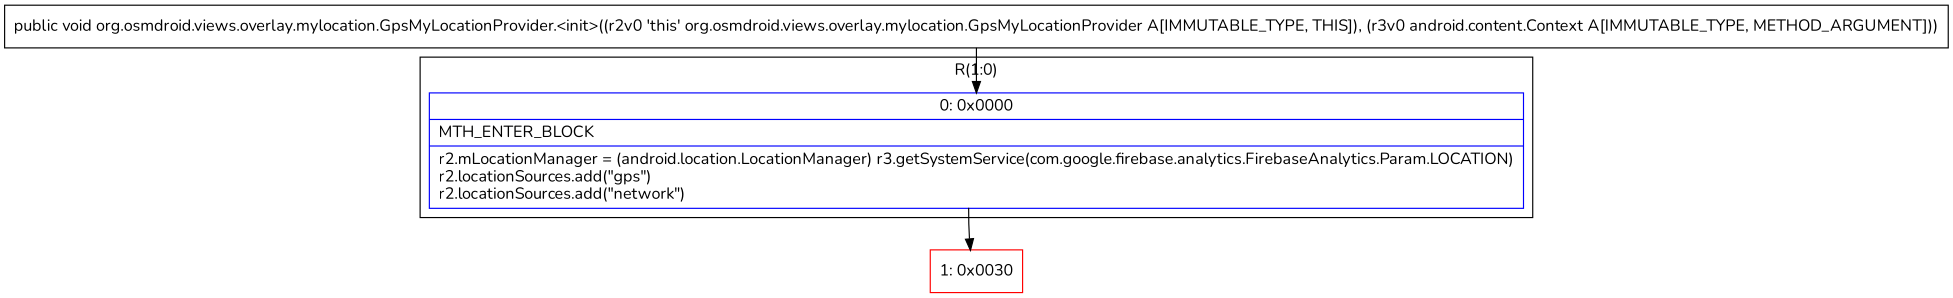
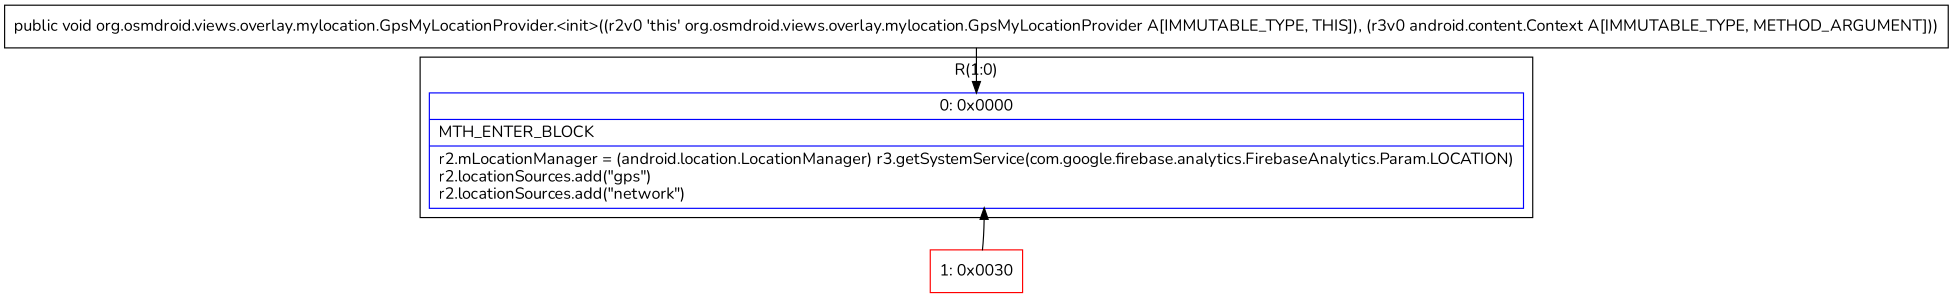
  digraph {
    fontname=Nunito
    node [shape=record fontname=Nunito]
    edge [fontname=Nunito]
    n1 [color=blue label="{0\:\ 0x0000|MTH_ENTER_BLOCK\l|r2.mLocationManager = (android.location.LocationManager) r3.getSystemService(com.google.firebase.analytics.FirebaseAnalytics.Param.LOCATION)\lr2.locationSources.add(\"gps\")\lr2.locationSources.add(\"network\")\l}"]
    n2 [color=red label="{1\:\ 0x0030}"]
    n3 [label="{public void org.osmdroid.views.overlay.mylocation.GpsMyLocationProvider.\<init\>((r2v0 'this' org.osmdroid.views.overlay.mylocation.GpsMyLocationProvider A[IMMUTABLE_TYPE, THIS]), (r3v0 android.content.Context A[IMMUTABLE_TYPE, METHOD_ARGUMENT])) }"]
    subgraph cluster_1 {
      label="R(1:0)"
      n1
    }
-   n1 -> n2
+   n2 -> n1
    n3 -> n1
  }
